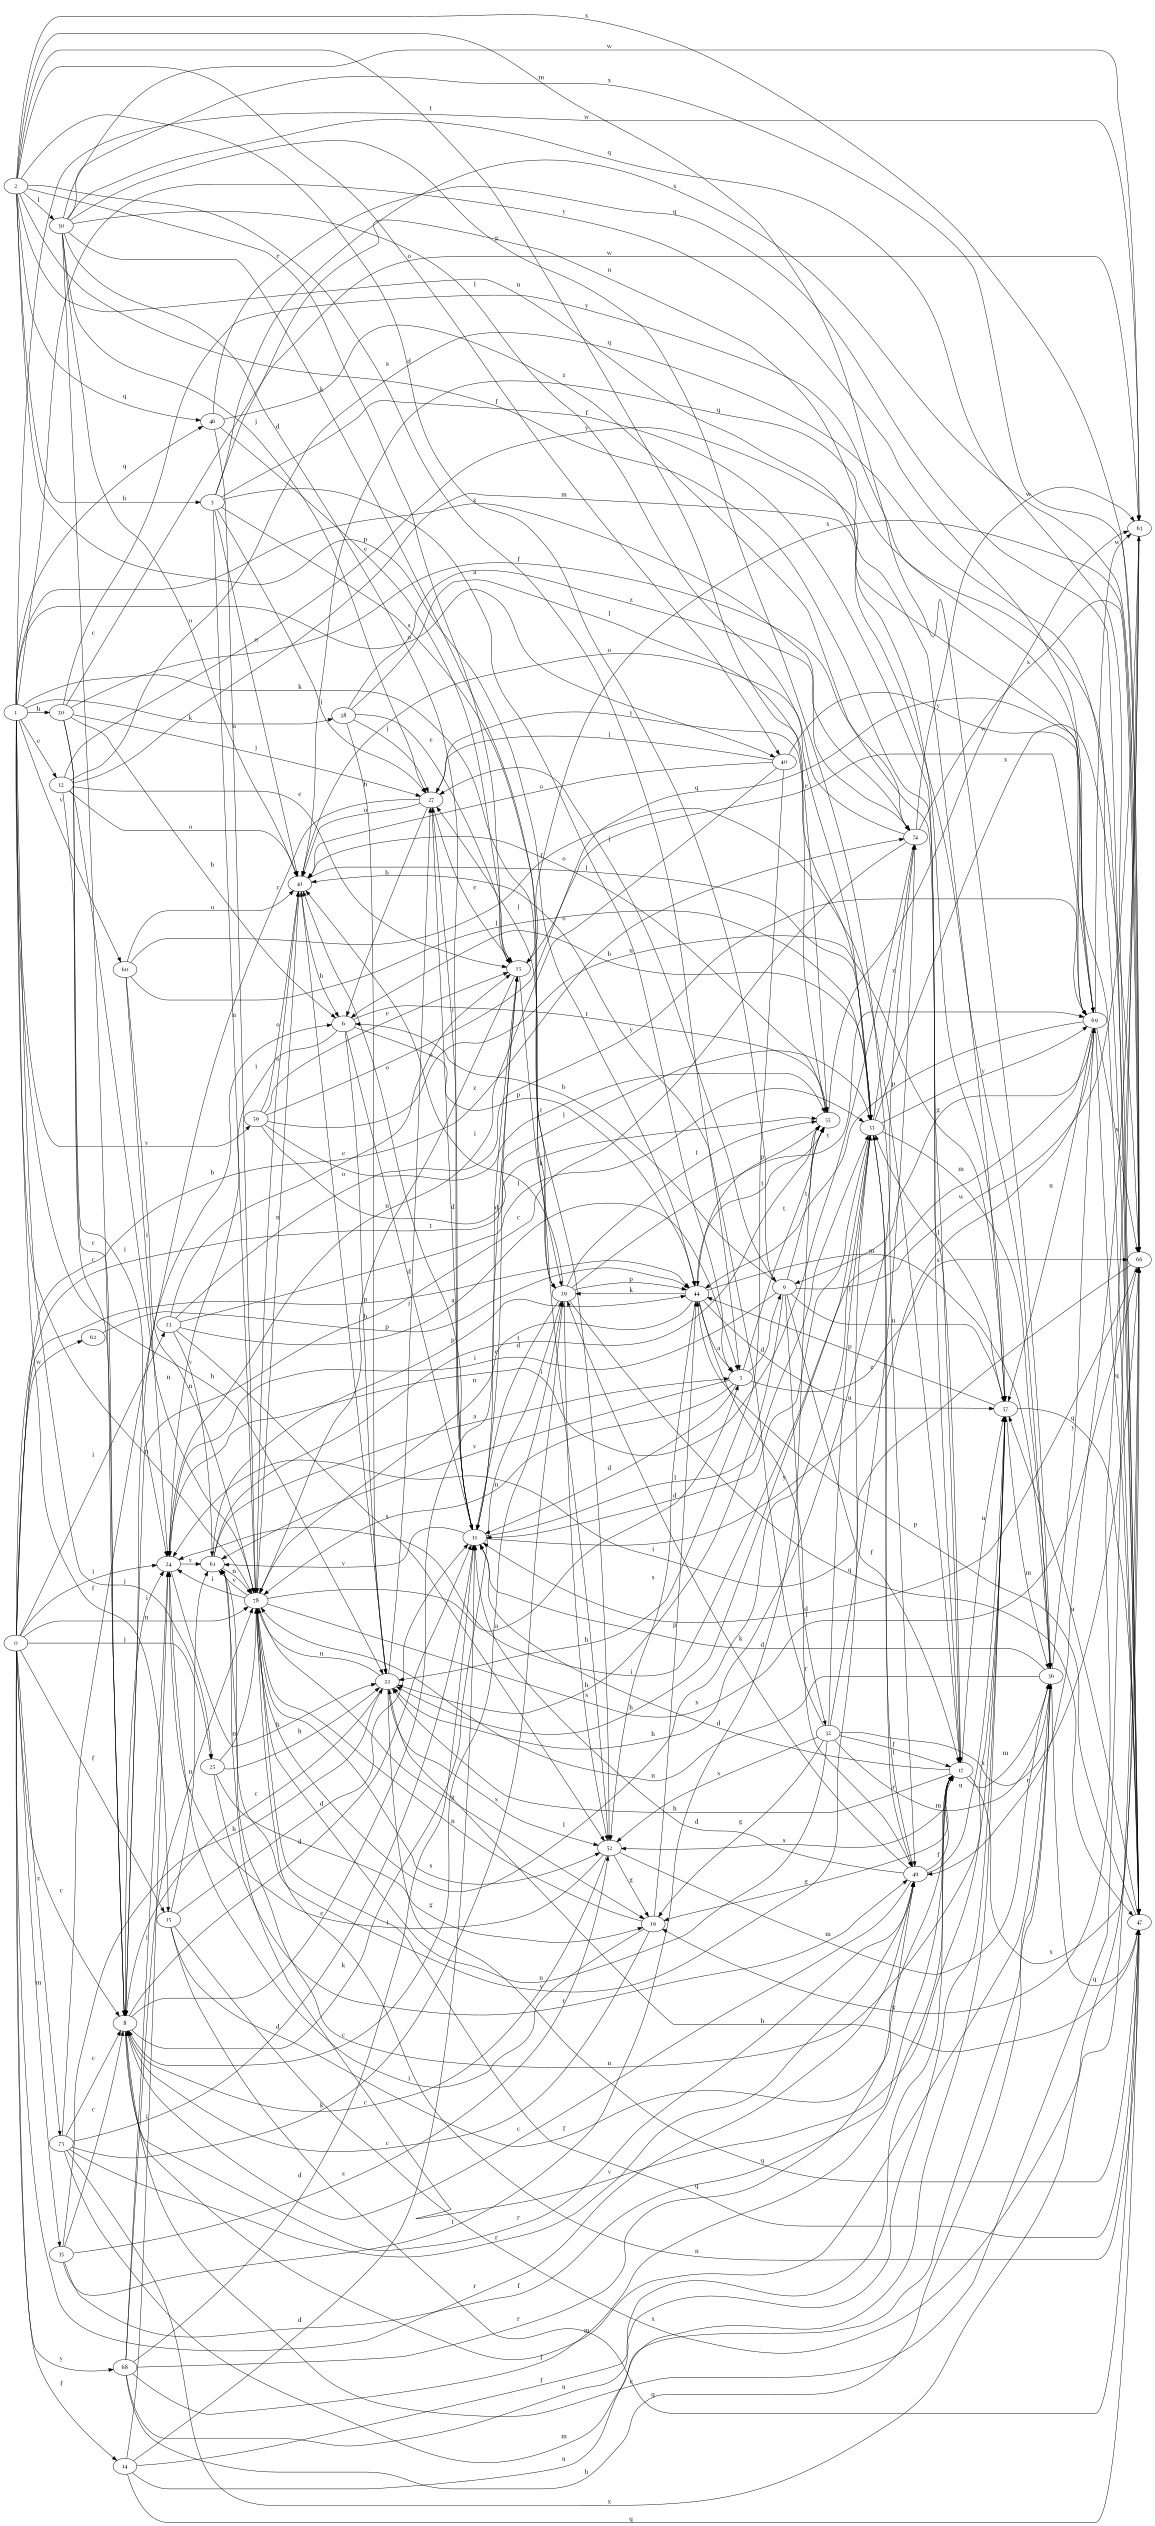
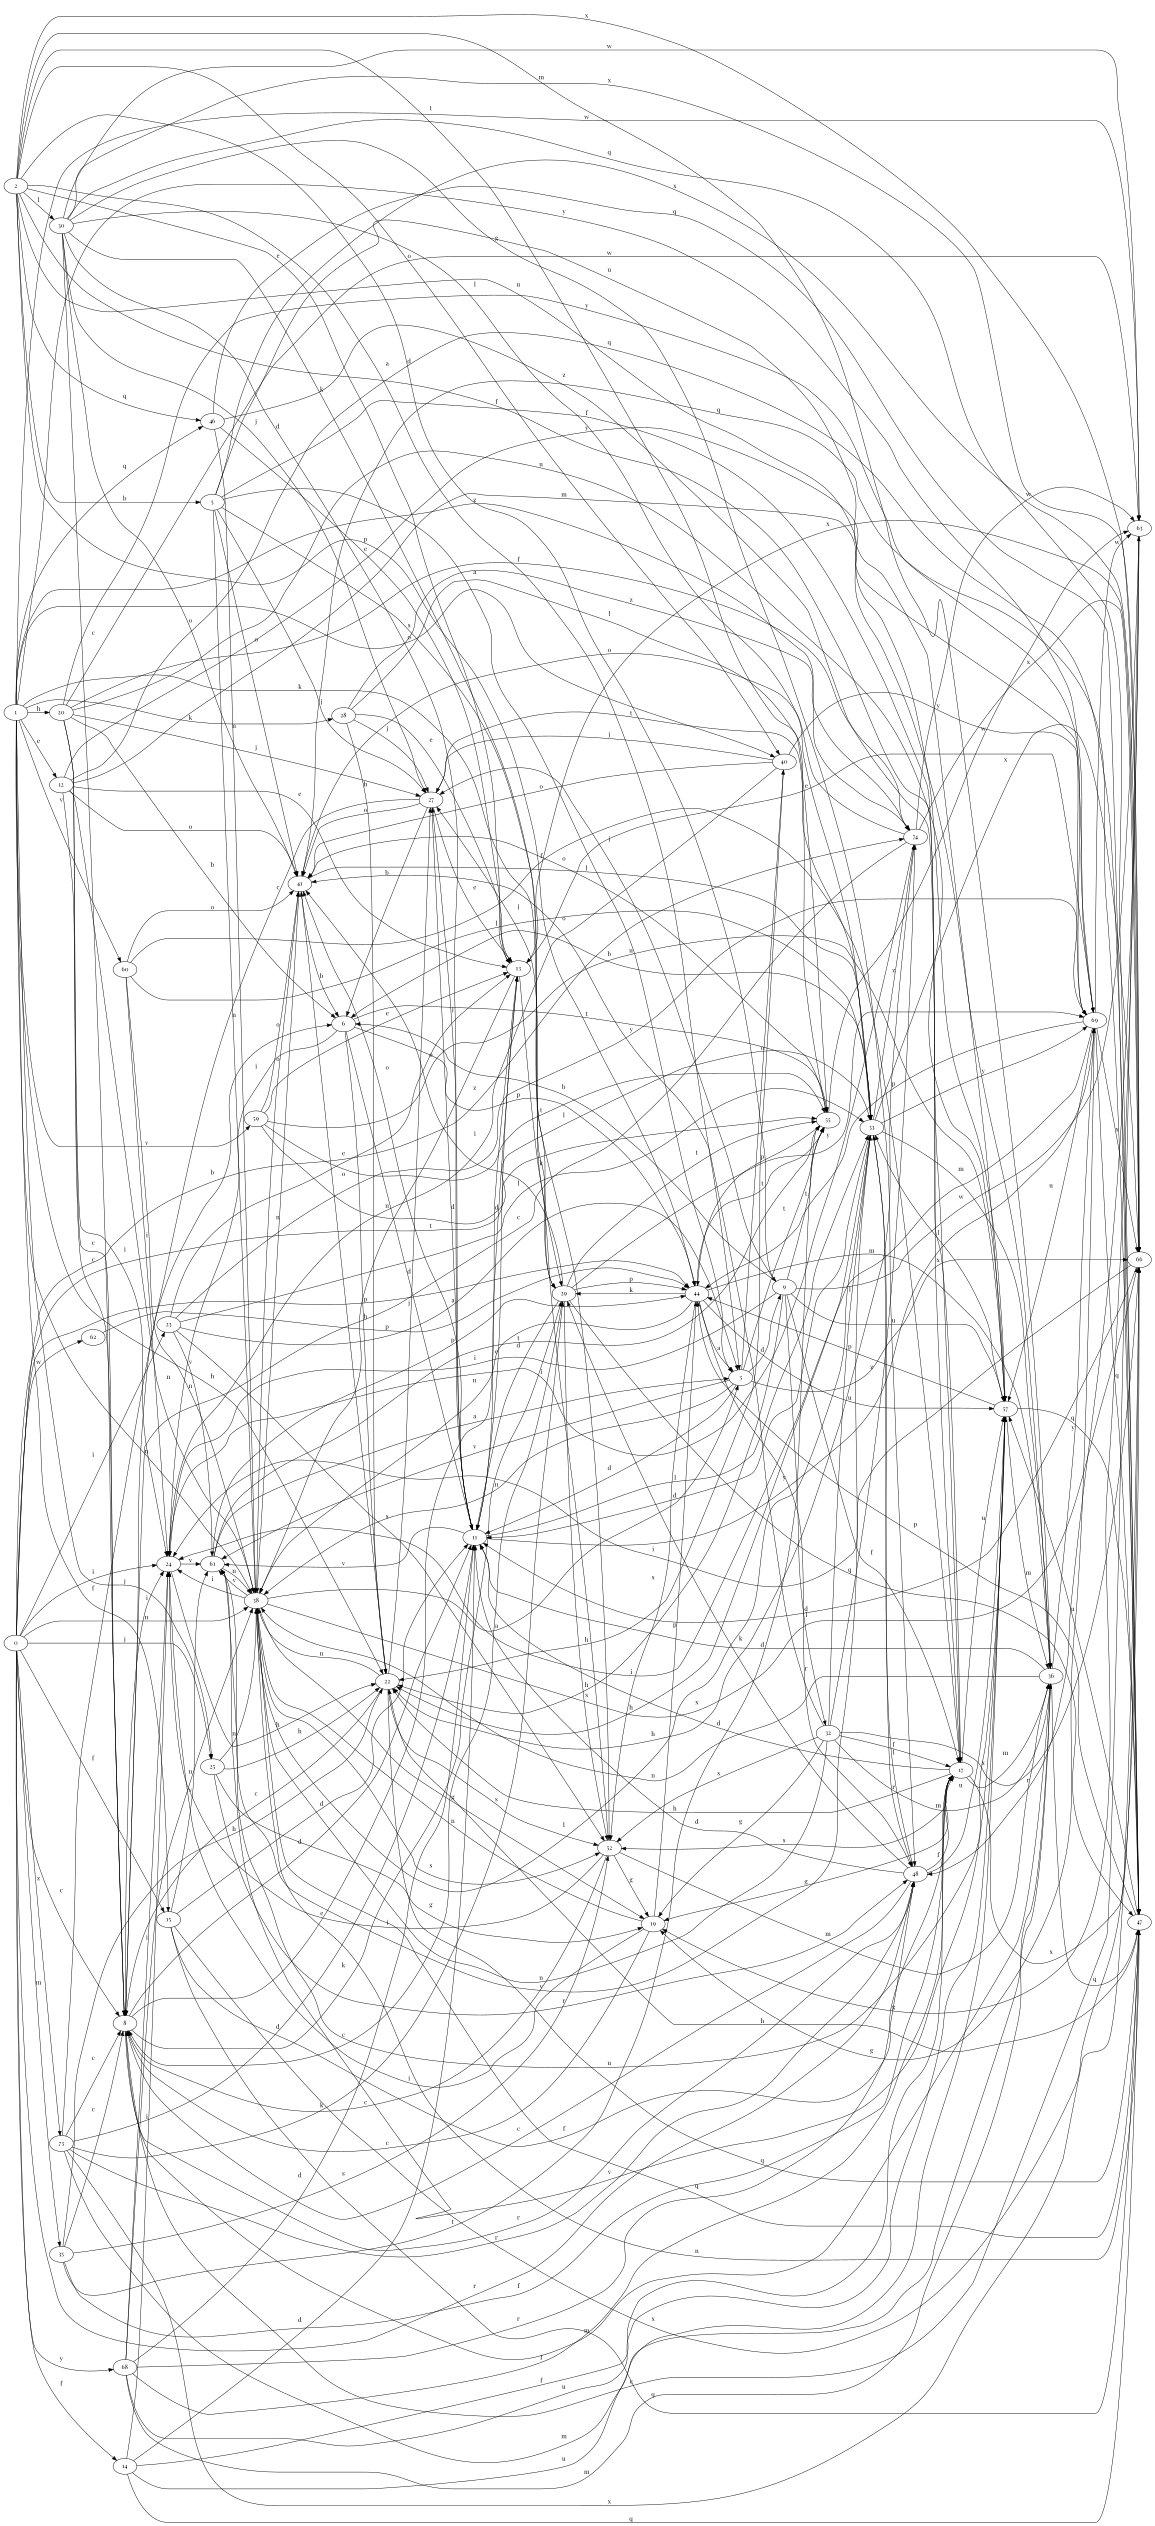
  strict digraph {
    fontname="Playfair Display"
    rankdir=LR
    node [fontname="Playfair Display"]
    edge [fontname="Playfair Display"]
    0
    8
    14
    15
    23
    24
    25
    35
-   38 [label=78]
+   38
    44
-   49
+   49 [label=48]
    55
    62
    68
    73
    74
    29
    13
    36
    11
    17
    57
    47
    66
    61
    69
    3
    52
    33
    22
    19
    41
    63
    6
    1
    12
    20
    28
    40
    46
    59
    60
    27
    2
    5
    9
    30
    32
    0 -> 8 [label=c]
    0 -> 14 [label=f]
    0 -> 15 [label=f]
    0 -> 23 [label=i]
    0 -> 24 [label=i]
    0 -> 25 [label=j]
    0 -> 35 [label=m]
    0 -> 38 [label=n]
    0 -> 44 [label=p]
    0 -> 49 [label=r]
    0 -> 55 [label=t]
    0 -> 62 [label=w]
    0 -> 68 [label=y]
    0 -> 73 [label=z]
    0 -> 74 [label=z]
    8 -> 24 [label=i]
    8 -> 49 [label=r]
    8 -> 29 [label=k]
    8 -> 13 [label=e]
    8 -> 36 [label=m]
    8 -> 11 [label=d]
    14 -> 24 [label=i]
    14 -> 11 [label=d]
    14 -> 17 [label=f]
    14 -> 57 [label=u]
    14 -> 47 [label=q]
    15 -> 11 [label=d]
    15 -> 17 [label=f]
    15 -> 47 [label=q]
    15 -> 66 [label=x]
    15 -> 61 [label=v]
    23 -> 13 [label=e]
    23 -> 61 [label=v]
    23 -> 69 [label=y]
    23 -> 3 [label=a]
    23 -> 52 [label=s]
    23 -> 33 [label=l]
    24 -> 61 [label=v]
    24 -> 22 [label=h]
    25 -> 38 [label=n]
    25 -> 49 [label=r]
    25 -> 22 [label=h]
    25 -> 19 [label=g]
    35 -> 8 [label=c]
    35 -> 55 [label=t]
    35 -> 17 [label=f]
    35 -> 52 [label=s]
    35 -> 22 [label=h]
    38 -> 24 [label=i]
    38 -> 47 [label=q]
    38 -> 66 [label=x]
    38 -> 61 [label=v]
    38 -> 3 [label=a]
    38 -> 52 [label=s]
    38 -> 33 [label=l]
    38 -> 19 [label=g]
    38 -> 41 [label=o]
    44 -> 38 [label=n]
    44 -> 49 [label=r]
    44 -> 55 [label=t]
    44 -> 29 [label=k]
    44 -> 36 [label=m]
    44 -> 57 [label=u]
    44 -> 3 [label=a]
    44 -> 52 [label=s]
    49 -> 8 [label=c]
    49 -> 29 [label=k]
    49 -> 11 [label=d]
    49 -> 17 [label=f]
    49 -> 57 [label=u]
    49 -> 33 [label=l]
    55 -> 44 [label=p]
    55 -> 41 [label=o]
    55 -> 63 [label=w]
    62 -> 44 [label=p]
    68 -> 24 [label=i]
    68 -> 38 [label=n]
    68 -> 49 [label=r]
-   68 -> 36 [label=b]
+   68 -> 36 [label=m]
    68 -> 11 [label=d]
    68 -> 17 [label=f]
    68 -> 57 [label=u]
    73 -> 8 [label=c]
    73 -> 49 [label=r]
    73 -> 29 [label=k]
    73 -> 36 [label=m]
    73 -> 11 [label=d]
    73 -> 66 [label=x]
    73 -> 6 [label=b]
    74 -> 8 [label=c]
    74 -> 24 [label=i]
    74 -> 66 [label=x]
    74 -> 22 [label=h]
    74 -> 41 [label=o]
    74 -> 63 [label=w]
    29 -> 8 [label=c]
    29 -> 44 [label=p]
    29 -> 55 [label=t]
    29 -> 11 [label=d]
    29 -> 47 [label=q]
    29 -> 69 [label=y]
    29 -> 52 [label=s]
    29 -> 41 [label=o]
    13 -> 38 [label=n]
    13 -> 29 [label=k]
    13 -> 11 [label=d]
    13 -> 66 [label=x]
    36 -> 38 [label=n]
    36 -> 11 [label=d]
    36 -> 47 [label=q]
    36 -> 69 [label=y]
    11 -> 13 [label=e]
    11 -> 61 [label=v]
    11 -> 69 [label=y]
    11 -> 33 [label=l]
    11 -> 41 [label=o]
    11 -> 27 [label=j]
    17 -> 36 [label=m]
    17 -> 11 [label=d]
    17 -> 57 [label=u]
    17 -> 66 [label=x]
    17 -> 52 [label=s]
    17 -> 22 [label=h]
    17 -> 19 [label=g]
    57 -> 44 [label=p]
    57 -> 36 [label=m]
    57 -> 47 [label=q]
    57 -> 61 [label=v]
    57 -> 33 [label=l]
    47 -> 38 [label=n]
    47 -> 44 [label=p]
    47 -> 57 [label=u]
    47 -> 22 [label=h]
    66 -> 24 [label=i]
    66 -> 11 [label=d]
    61 -> 38 [label=n]
    61 -> 44 [label=p]
    61 -> 55 [label=t]
    61 -> 57 [label=u]
    61 -> 3 [label=a]
    69 -> 24 [label=i]
    69 -> 44 [label=p]
    69 -> 13 [label=e]
    69 -> 57 [label=u]
    69 -> 47 [label=q]
    69 -> 66 [label=x]
-   69 -> 9 [label=g]
+   69 -> 19 [label=g]
    69 -> 63 [label=w]
    3 -> 38 [label=n]
    3 -> 55 [label=t]
    3 -> 11 [label=d]
    3 -> 66 [label=x]
    3 -> 61 [label=v]
+   3 -> 40 [label=o]
    3 -> 9 [label=d]
    52 -> 8 [label=c]
    52 -> 24 [label=i]
    52 -> 36 [label=m]
    52 -> 19 [label=g]
    52 -> 27 [label=j]
    33 -> 49 [label=r]
    33 -> 74 [label=z]
    33 -> 36 [label=m]
    33 -> 11 [label=d]
    33 -> 66 [label=x]
    33 -> 61 [label=v]
    33 -> 69 [label=y]
    33 -> 22 [label=h]
    33 -> 6 [label=b]
    22 -> 8 [label=c]
    22 -> 38 [label=n]
    22 -> 47 [label=q]
    22 -> 52 [label=s]
    22 -> 41 [label=o]
    22 -> 27 [label=j]
    19 -> 8 [label=c]
    19 -> 24 [label=i]
    19 -> 38 [label=n]
    19 -> 44 [label=p]
    41 -> 38 [label=n]
    41 -> 47 [label=q]
    41 -> 33 [label=l]
    41 -> 6 [label=b]
    63 -> 8 [label=c]
    63 -> 49 [label=r]
    63 -> 19 [label=g]
    6 -> 24 [label=i]
    6 -> 44 [label=p]
    6 -> 55 [label=t]
    6 -> 11 [label=d]
    6 -> 22 [label=h]
    1 -> 15 [label=f]
    1 -> 25 [label=j]
    1 -> 38 [label=n]
    1 -> 74 [label=z]
    1 -> 29 [label=k]
    1 -> 69 [label=y]
    1 -> 22 [label=h]
    1 -> 63 [label=w]
    1 -> 12 [label=e]
    1 -> 20 [label=h]
    1 -> 28 [label=k]
    1 -> 40 [label=o]
    1 -> 46 [label=q]
    1 -> 59 [label=v]
    1 -> 60 [label=v]
    12 -> 8 [label=c]
    12 -> 38 [label=n]
    12 -> 13 [label=e]
    12 -> 36 [label=m]
    12 -> 47 [label=q]
    12 -> 69 [label=y]
    12 -> 41 [label=o]
    20 -> 8 [label=c]
    20 -> 24 [label=i]
    20 -> 17 [label=f]
+   20 -> 57 [label=u]
    20 -> 69 [label=y]
    20 -> 63 [label=w]
    20 -> 6 [label=b]
    20 -> 27 [label=j]
    28 -> 74 [label=z]
    28 -> 13 [label=e]
    28 -> 33 [label=l]
    28 -> 22 [label=h]
    28 -> 27 [label=j]
    40 -> 24 [label=i]
    40 -> 69 [label=y]
    40 -> 22 [label=h]
    40 -> 41 [label=o]
    40 -> 27 [label=j]
    46 -> 38 [label=n]
    46 -> 74 [label=z]
    46 -> 13 [label=e]
    46 -> 47 [label=q]
    59 -> 55 [label=t]
    59 -> 13 [label=e]
    59 -> 57 [label=u]
-   59 -> 47 [label=q]
    59 -> 33 [label=l]
    59 -> 41 [label=o]
    60 -> 24 [label=i]
    60 -> 38 [label=n]
    60 -> 17 [label=f]
    60 -> 33 [label=l]
    60 -> 41 [label=o]
    27 -> 8 [label=c]
    27 -> 55 [label=t]
    27 -> 13 [label=e]
    27 -> 11 [label=d]
    27 -> 41 [label=o]
    27 -> 6 [label=b]
    2 -> 44 [label=p]
    2 -> 55 [label=t]
    2 -> 13 [label=e]
    2 -> 36 [label=m]
    2 -> 17 [label=f]
    2 -> 57 [label=u]
    2 -> 66 [label=x]
    2 -> 3 [label=a]
    2 -> 40 [label=o]
    2 -> 46 [label=q]
    2 -> 5 [label=b]
    2 -> 9 [label=d]
    2 -> 30 [label=l]
    5 -> 38 [label=n]
    5 -> 17 [label=f]
    5 -> 57 [label=u]
    5 -> 66 [label=x]
    5 -> 3 [label=a]
    5 -> 52 [label=s]
    5 -> 41 [label=o]
    5 -> 27 [label=j]
    9 -> 24 [label=i]
    9 -> 55 [label=t]
    9 -> 17 [label=f]
    9 -> 57 [label=u]
    9 -> 22 [label=h]
    9 -> 63 [label=w]
    9 -> 6 [label=b]
    9 -> 27 [label=j]
    9 -> 32 [label=l]
    30 -> 8 [label=c]
    30 -> 49 [label=g]
    30 -> 29 [label=k]
    30 -> 11 [label=d]
    30 -> 47 [label=q]
    30 -> 66 [label=x]
    30 -> 33 [label=l]
    30 -> 41 [label=o]
    30 -> 63 [label=w]
    30 -> 27 [label=j]
    32 -> 38 [label=n]
    32 -> 74 [label=z]
    32 -> 36 [label=m]
    32 -> 17 [label=f]
    32 -> 66 [label=x]
    32 -> 52 [label=s]
    32 -> 33 [label=l]
    32 -> 19 [label=g]
    32 -> 41 [label=o]
  }
